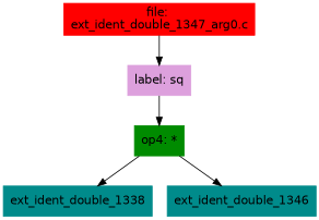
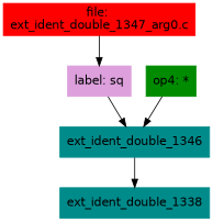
  digraph {
    fontname="DejaVu Sans"
    node [color=cyan4 fontname="DejaVu Sans" shape=box style=filled]
    edge [fontname="DejaVu Sans"]
    n1 [color=red label="file: \next_ident_double_1347_arg0.c"]
    n2 [color=plum label="label: sq"]
    n3 [color=green4 label="op4: *"]
    n4 [label=ext_ident_double_1338]
    n5 [label=ext_ident_double_1346]
    n1 -> n2
-   n2 -> n3
-   n3 -> n4
+   n2 -> n5
+   n5 -> n4
    n3 -> n5
  }
